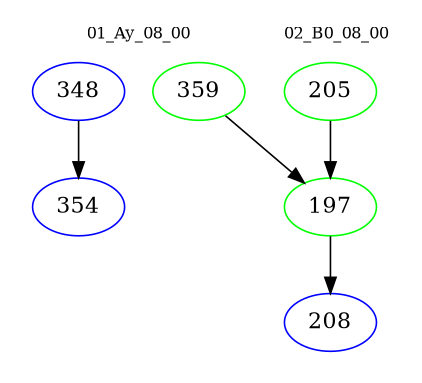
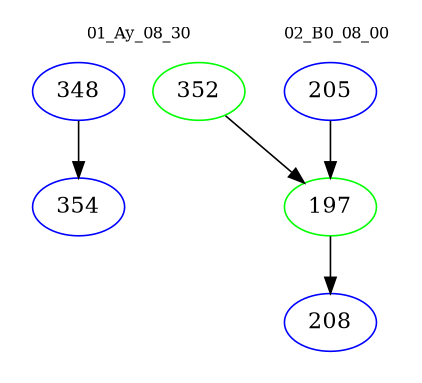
  digraph {
    node [color=green]
    edge [color=black]
-   n1 [label=359]
+   n1 [label=352]
    n2 [color=blue label=348]
    n3 [color=blue label=354]
-   n4 [label=205]
+   n4 [color=blue label=205]
    n5 [label=197]
    n6 [color=blue label=208]
    subgraph cluster_1 {
      color=white
      fontsize=10
-     label="01_Ay_08_00"
+     label="01_Ay_08_30"
      n1
      n2
      n3
    }
    subgraph cluster_2 {
      color=white
      fontsize=10
      label="02_B0_08_00"
      n4
      n5
      n6
    }
    n1 -> n5
    n2 -> n3
    n4 -> n5
    n5 -> n6
  }
